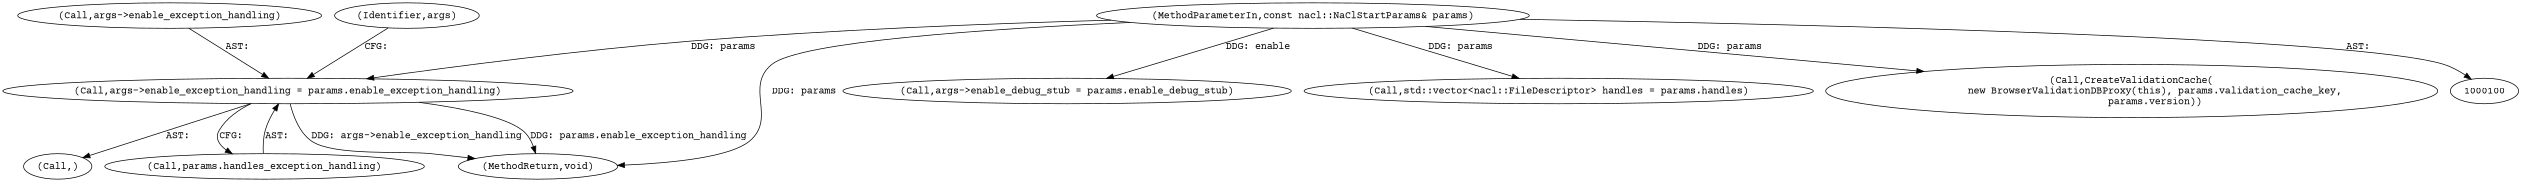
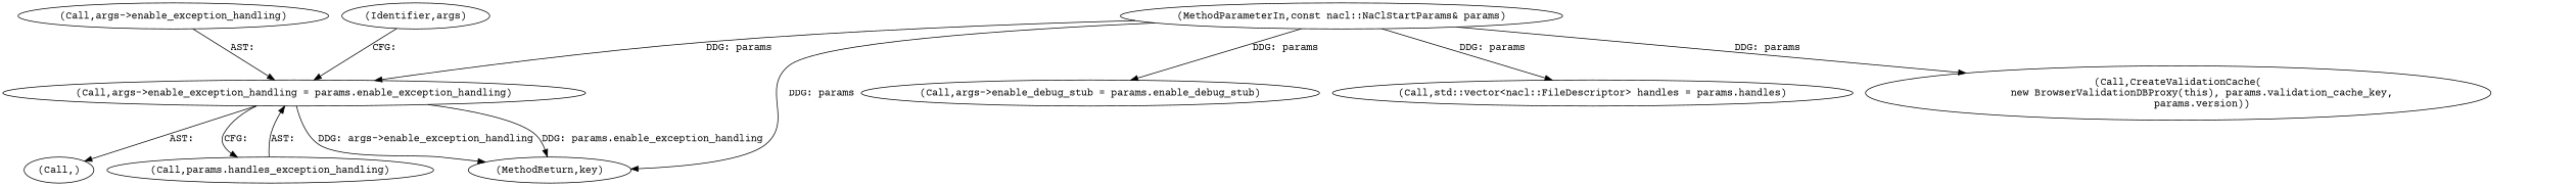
  digraph {
    fontname="Courier Prime"
    node [fontname="Courier Prime"]
    edge [fontname="Courier Prime"]
    n1 [label="(Call,args->enable_exception_handling = params.enable_exception_handling)"]
    n2 [label="(Call,)"]
    n3 [label="(Call,params.handles_exception_handling)"]
-   n4 [label="(MethodReturn,void)"]
+   n4 [label="(MethodReturn,key)"]
    n5 [label="(MethodParameterIn,const nacl::NaClStartParams& params)"]
    n6 [label="(Call,args->enable_debug_stub = params.enable_debug_stub)"]
    n7 [label="(Call,std::vector<nacl::FileDescriptor> handles = params.handles)"]
    n8 [label="(Call,CreateValidationCache(\n        new BrowserValidationDBProxy(this), params.validation_cache_key,\n        params.version))"]
-   1000100
    n10 [label="(Call,args->enable_exception_handling)"]
    n11 [label="(Identifier,args)"]
    n1 -> n2 [label="AST: "]
    n1 -> n3 [label="CFG: "]
    n1 -> n4 [label="DDG: args->enable_exception_handling"]
    n1 -> n4 [label="DDG: params.enable_exception_handling"]
    n3 -> n1 [label="AST: "]
    n5 -> n1 [label="DDG: params"]
    n5 -> n4 [label="DDG: params"]
-   n5 -> n6 [label="DDG: enable"]
+   n5 -> n6 [label="DDG: params"]
    n5 -> n7 [label="DDG: params"]
    n5 -> n8 [label="DDG: params"]
-   n5 -> 1000100 [label="AST: "]
    n10 -> n1 [label="AST: "]
    n11 -> n1 [label="CFG: "]
  }
